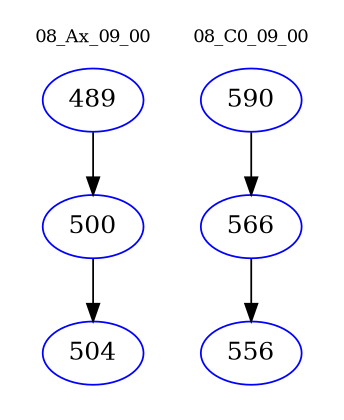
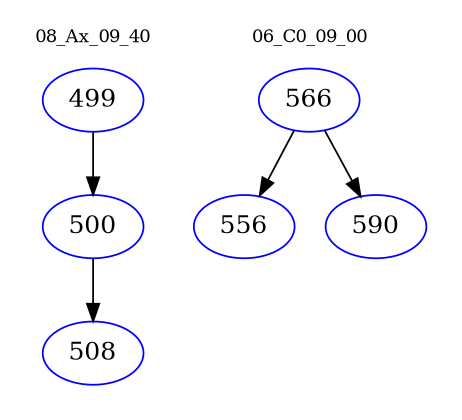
  digraph {
    node [color=blue]
    edge [color=black]
    n1 [label=500]
-   n2 [label=489]
-   n3 [label=504]
+   n2 [label=499]
+   n3 [label=508]
    n4 [label=566]
    n5 [label=556]
    n6 [label=590]
    subgraph cluster_1 {
      color=white
      fontsize=10
-     label="08_Ax_09_00"
+     label="08_Ax_09_40"
      n1
      n2
      n3
    }
    subgraph cluster_2 {
      color=white
      fontsize=10
-     label="08_C0_09_00"
+     label="06_C0_09_00"
      n4
      n5
      n6
    }
    n1 -> n3
    n2 -> n1
    n4 -> n5
-   n6 -> n4
+   n4 -> n6
  }
